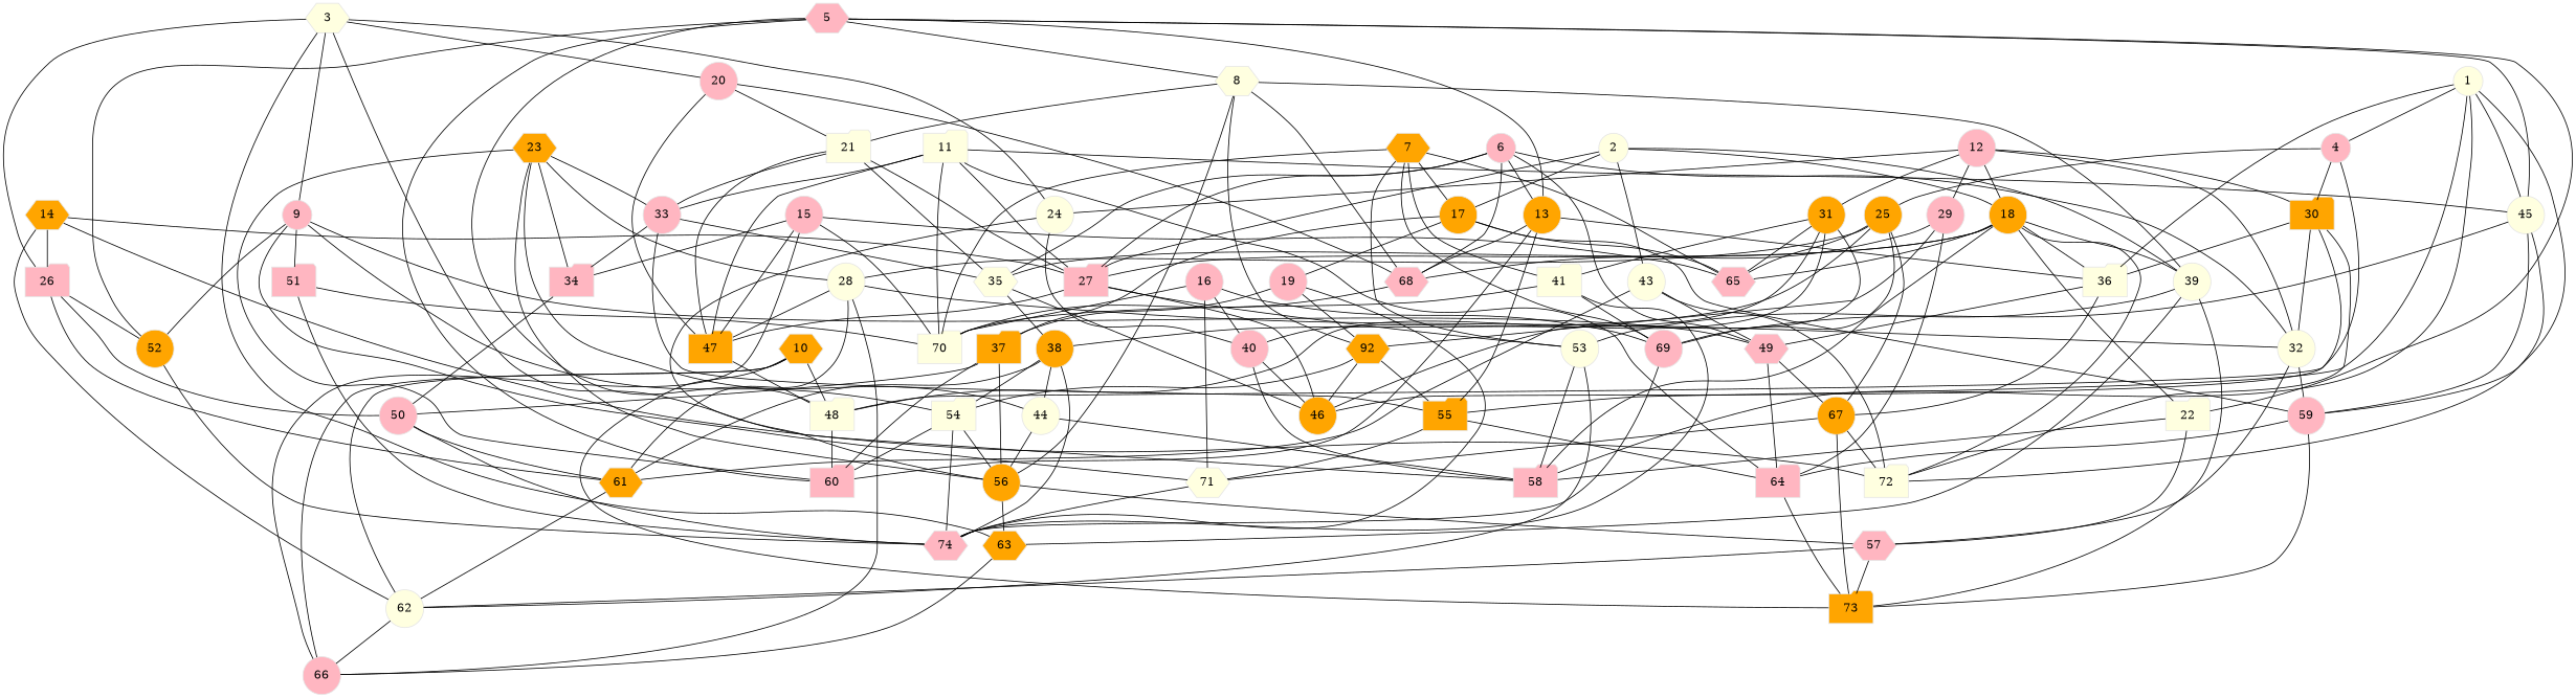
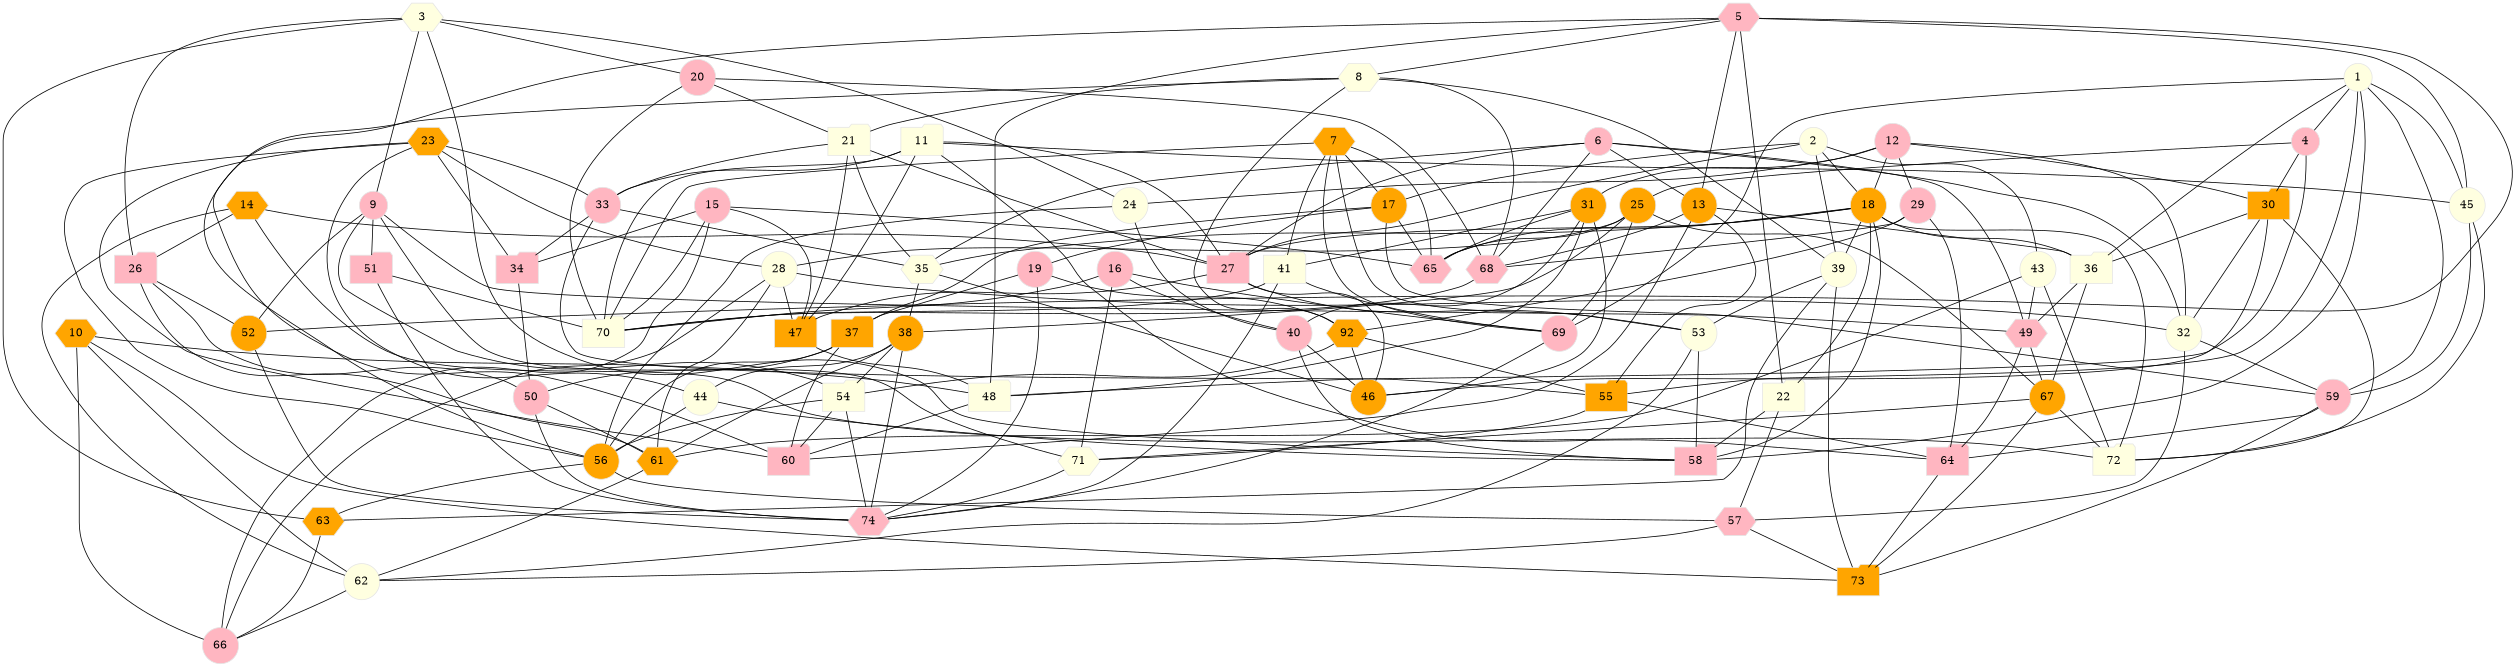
  graph {
    node [color=gray90 fillcolor=lightpink shape=circle style=filled]
    edge [weight=1.0]
    1 [fillcolor=lightyellow]
    4
    36 [fillcolor=lightyellow shape=folder]
    45 [fillcolor=lightyellow]
    55 [fillcolor=orange shape=folder]
    58 [shape=folder]
    59
    25 [fillcolor=orange]
    30 [fillcolor=orange shape=folder]
    48 [fillcolor=lightyellow shape=folder]
    49 [shape=hexagon]
    67 [fillcolor=orange]
    69
    72 [fillcolor=lightyellow shape=folder]
    71 [fillcolor=lightyellow shape=hexagon]
    64 [shape=folder]
    73 [fillcolor=orange shape=folder]
    2 [fillcolor=lightyellow]
    17 [fillcolor=orange]
    18 [fillcolor=orange]
    27 [shape=folder]
    39 [fillcolor=lightyellow]
    43 [fillcolor=lightyellow]
    65 [shape=hexagon]
    19
    37 [fillcolor=orange shape=folder]
    22 [fillcolor=lightyellow shape=folder]
    35 [fillcolor=lightyellow shape=hexagon]
    53 [fillcolor=lightyellow]
    47 [fillcolor=orange shape=folder]
    46 [fillcolor=orange]
    63 [fillcolor=orange shape=hexagon]
    61 [fillcolor=orange shape=hexagon]
    3 [fillcolor=lightyellow shape=hexagon]
    9
    20
    24 [fillcolor=lightyellow]
    26 [shape=folder]
    52 [fillcolor=orange]
    51 [shape=folder]
    54 [fillcolor=lightyellow shape=folder]
    68 [shape=hexagon]
    70 [fillcolor=lightyellow shape=folder]
    21 [fillcolor=lightyellow shape=folder]
    56 [fillcolor=orange]
    40
    50
    66
    28 [fillcolor=lightyellow]
    38 [fillcolor=orange]
    32 [fillcolor=lightyellow]
    60 [shape=folder]
    5 [shape=hexagon]
    8 [fillcolor=lightyellow shape=hexagon]
    13 [fillcolor=orange]
    n56 [fillcolor=orange label=92 shape=hexagon]
    57 [shape=hexagon]
    74 [shape=hexagon]
    6
    7 [fillcolor=orange shape=hexagon]
    41 [fillcolor=lightyellow shape=folder]
    62 [fillcolor=lightyellow]
    33
    10 [fillcolor=orange shape=hexagon]
    11 [fillcolor=lightyellow shape=folder]
    34 [shape=folder]
    12
    29
    31 [fillcolor=orange]
    14 [fillcolor=orange shape=hexagon]
    15
    16
    23 [fillcolor=orange shape=hexagon]
    44 [fillcolor=lightyellow]
    1 -- 4
    1 -- 36
    1 -- 45
    1 -- 55
    1 -- 58
    1 -- 59
    4 -- 25
    4 -- 30
    4 -- 48
    36 -- 49
    36 -- 67
    45 -- 59
-   45 -- 69
+   1 -- 69
    45 -- 72
    55 -- 71
    55 -- 64
    59 -- 64
    59 -- 73
    25 -- 67
    25 -- 69
    25 -- 65
    25 -- 28
    25 -- 38
    30 -- 36
    30 -- 72
    30 -- 46
    30 -- 32
    48 -- 60
    49 -- 67
    49 -- 64
    67 -- 72
    67 -- 71
    67 -- 73
    69 -- 74
    71 -- 74
    64 -- 73
    2 -- 17
    2 -- 18
    2 -- 27 [weight=2.0]
    2 -- 39
    2 -- 43
    17 -- 59
    17 -- 65
    17 -- 19
    17 -- 37
    18 -- 36
    18 -- 58
    18 -- 72
    18 -- 27
    18 -- 39
    18 -- 65
    18 -- 22
    18 -- 35
    27 -- 53
    27 -- 47
    27 -- 46
    39 -- 73
    39 -- 53
    39 -- 63
    43 -- 49
    43 -- 72
    43 -- 61
    19 -- 37
    19 -- n56
    19 -- 74
    37 -- 56 [weight=2.0]
    37 -- 50
    37 -- 60
    22 -- 58
    22 -- 57
    35 -- 46
    35 -- 38
    53 -- 58
    53 -- 62
    47 -- 48
    63 -- 66
    61 -- 62
    3 -- 58
    3 -- 63
    3 -- 9
    3 -- 20
    3 -- 24
    3 -- 26
    9 -- 49
    9 -- 71
    9 -- 52
    9 -- 51
    9 -- 54
    20 -- 68
-   20 -- 47
+   20 -- 70
    20 -- 21
    24 -- 56
    24 -- 40
    26 -- 61
    26 -- 52 [weight=2.0]
    26 -- 50
    52 -- 74
    51 -- 70 [weight=2.0]
    51 -- 74
    54 -- 56
    54 -- 60
    54 -- 74
    68 -- 70
    21 -- 27
    21 -- 35
    21 -- 47
    21 -- 33
    56 -- 63
    56 -- 57 [weight=2.0]
    40 -- 58 [weight=2.0]
    40 -- 46
    50 -- 61
    50 -- 74 [weight=2.0]
    28 -- 47
    28 -- 61
    28 -- 66
    28 -- 32
    38 -- 61
    38 -- 54
    38 -- 74
    38 -- 44
    32 -- 59
    32 -- 57
    5 -- 45
    5 -- 48
    5 -- 22
    5 -- 52 [weight=2.0]
    5 -- 60
    5 -- 8
    5 -- 13
    8 -- 39
    8 -- 68
    8 -- 21
    8 -- 56
    8 -- n56
    13 -- 36
    13 -- 55
    13 -- 68
    13 -- 60
    n56 -- 55
    n56 -- 46
    n56 -- 54
    57 -- 73
    57 -- 62
    6 -- 49
    6 -- 27
    6 -- 35
    6 -- 68
    6 -- 32
    6 -- 13
    7 -- 69
    7 -- 17
    7 -- 65
    7 -- 53
    7 -- 70
    7 -- 41
    41 -- 69
    41 -- 70 [weight=2.0]
    41 -- 74
    62 -- 66
    33 -- 55
    33 -- 35
    33 -- 34
    10 -- 48
    10 -- 73
    10 -- 66
    10 -- 62
    11 -- 45
    11 -- 64
    11 -- 27
    11 -- 47
    11 -- 70
    11 -- 33
    34 -- 50
    12 -- 30
    12 -- 18
    12 -- 24
    12 -- 32
    12 -- 29
    12 -- 31
    29 -- 64
    29 -- 68
    29 -- n56
    31 -- 48
    31 -- 65
    31 -- 46
    31 -- 40
    31 -- 41
    14 -- 72
    14 -- 27
    14 -- 26
    14 -- 62
    15 -- 65
    15 -- 47
    15 -- 70
    15 -- 66 [weight=2.0]
    15 -- 34
    16 -- 69
    16 -- 71
    16 -- 70
    16 -- 40
    23 -- 56
    23 -- 28
    23 -- 60
    23 -- 33
    23 -- 34
    23 -- 44
    44 -- 58
    44 -- 56
  }
